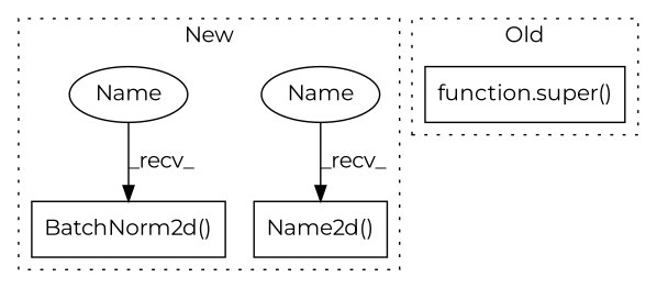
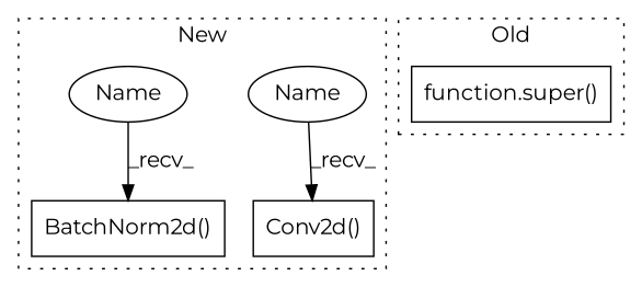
  digraph {
    fontname=Montserrat
    node [a=75 l=2 shape=box fontname=Montserrat]
    edge [fontname=Montserrat]
    n1 [l="15,1" label="BatchNorm2d()" s="3077,3094"]
-   n2 [l="10,39" label="Name2d()" s="3009,3024"]
+   n2 [l="10,39" label="Conv2d()" s="3009,3024"]
    n3 [a=87 label=Name s=3009 shape=ellipse]
    n4 [a=87 label=Name s=3077 shape=ellipse]
    n5 [l="6,1" label="function.super()" s="158,176"]
    subgraph cluster_1 {
      label=New
      style=dotted
      n1
      n2
      n3
      n4
    }
    subgraph cluster_2 {
      label=Old
      style=dotted
      n5
    }
    n3 -> n2 [label=_recv_]
    n4 -> n1 [label=_recv_]
  }
